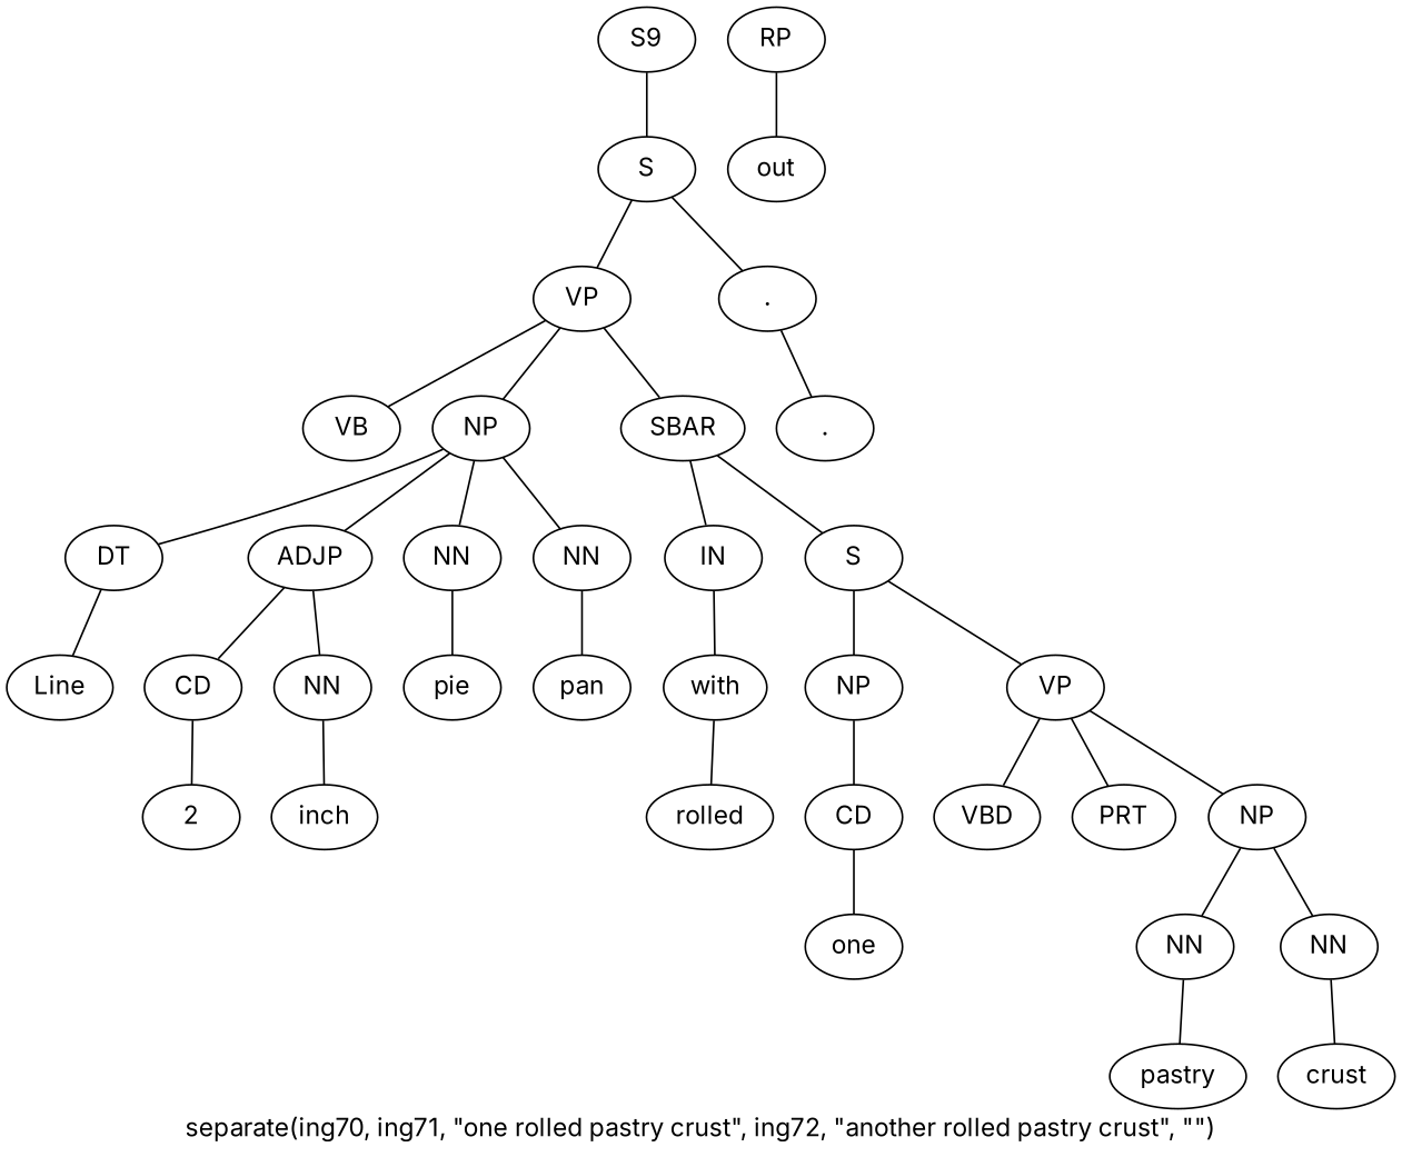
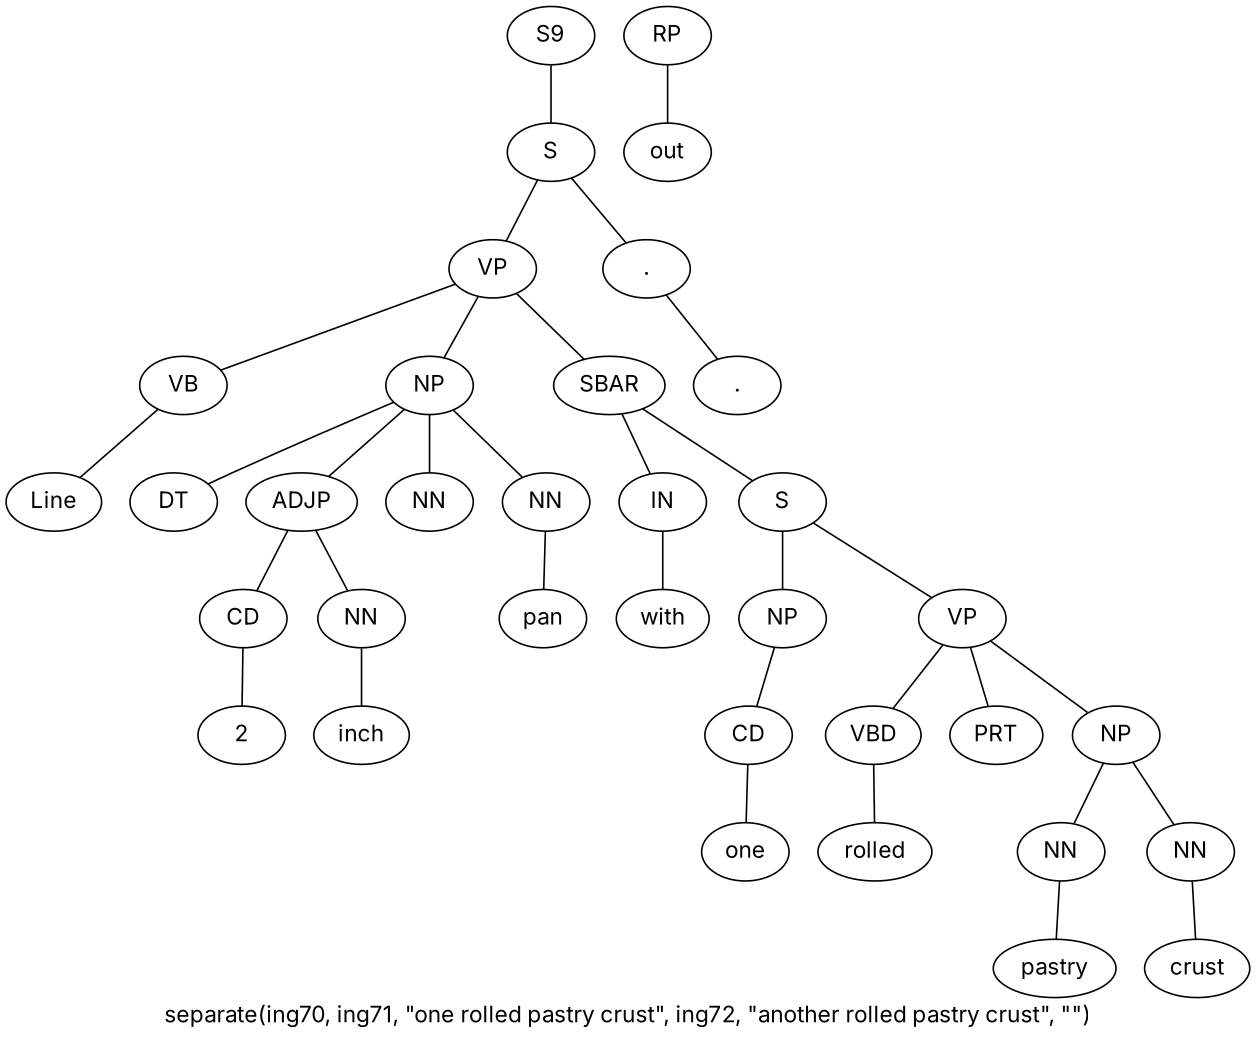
  graph {
    fontname=Inter
    label="separate(ing70, ing71, \"one rolled pastry crust\", ing72, \"another rolled pastry crust\", \"\")"
    node [fontname=Inter]
    edge [fontname=Inter]
    n1 [label=S9]
    n2 [label=S]
    n3 [label=VP]
    n4 [label="."]
    n5 [label=VB]
    n6 [label=NP]
    n7 [label=SBAR]
    n8 [label="."]
    n9 [label=Line]
    n10 [label=DT]
    n11 [label=ADJP]
    n12 [label=NN]
    n13 [label=NN]
    n14 [label=IN]
    n15 [label=S]
    n16 [label=CD]
    n17 [label=NN]
-   n18 [label=pie]
    n19 [label=pan]
    n20 [label=2]
    n21 [label=inch]
    n22 [label=with]
    n23 [label=NP]
    n24 [label=VP]
    n25 [label=CD]
    n26 [label=VBD]
    n27 [label=PRT]
    n28 [label=NP]
    n29 [label=one]
    n30 [label=rolled]
    n31 [label=NN]
    n32 [label=NN]
    n33 [label=RP]
    n34 [label=out]
    n35 [label=pastry]
    n36 [label=crust]
    n1 -- n2
    n2 -- n3
    n2 -- n4
    n3 -- n5
    n3 -- n6
    n3 -- n7
    n4 -- n8
-   n10 -- n9
+   n5 -- n9
    n6 -- n10
    n6 -- n11
    n6 -- n12
    n6 -- n13
    n7 -- n14
    n7 -- n15
    n11 -- n16
    n11 -- n17
-   n12 -- n18
    n13 -- n19
    n14 -- n22
    n15 -- n23
    n15 -- n24
    n16 -- n20
    n17 -- n21
    n23 -- n25
    n24 -- n26
    n24 -- n27
    n24 -- n28
    n25 -- n29
-   n22 -- n30
+   n26 -- n30
    n28 -- n31
    n28 -- n32
    n31 -- n35
    n32 -- n36
    n33 -- n34
  }
